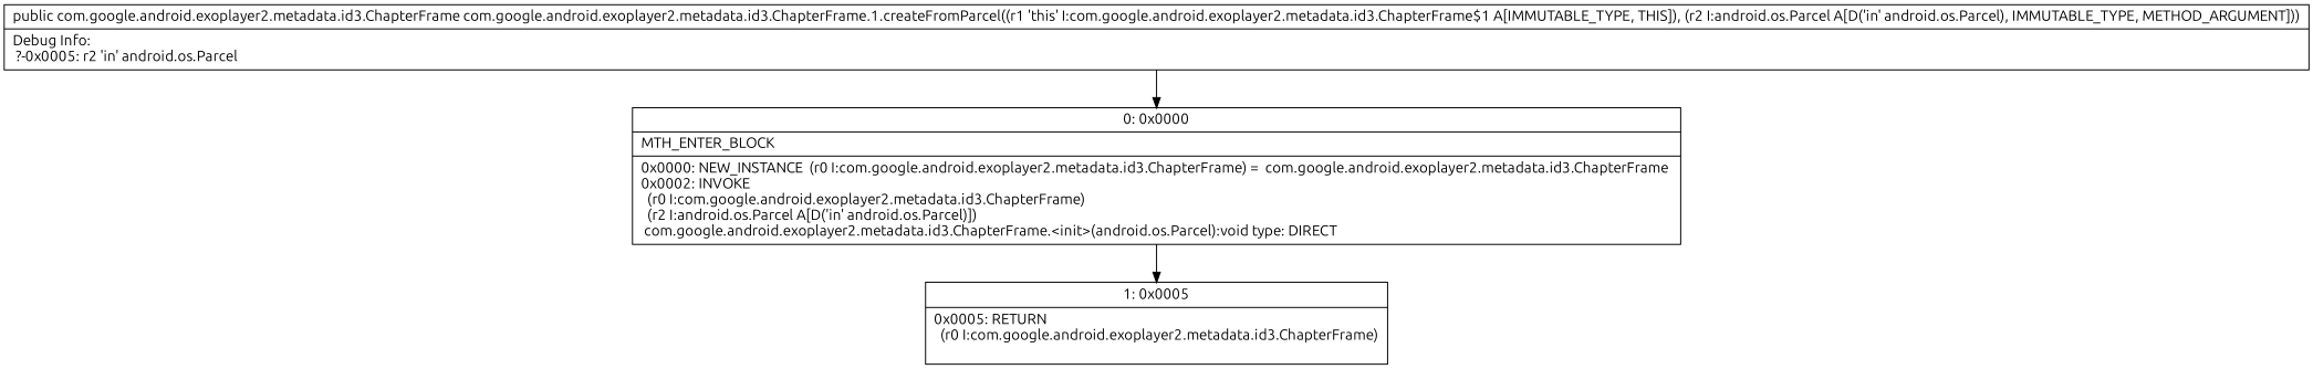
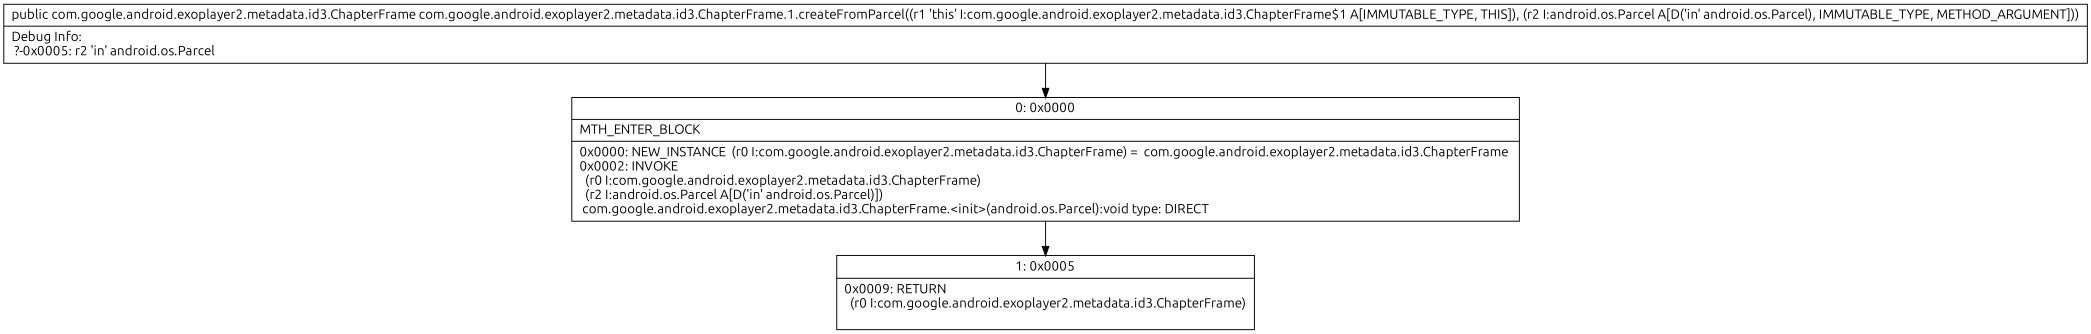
  digraph {
    fontname=Ubuntu
    node [shape=record fontname=Ubuntu]
    edge [fontname=Ubuntu]
    n1 [label="{0\:\ 0x0000|MTH_ENTER_BLOCK\l|0x0000: NEW_INSTANCE  (r0 I:com.google.android.exoplayer2.metadata.id3.ChapterFrame) =  com.google.android.exoplayer2.metadata.id3.ChapterFrame \l0x0002: INVOKE  \l  (r0 I:com.google.android.exoplayer2.metadata.id3.ChapterFrame)\l  (r2 I:android.os.Parcel A[D('in' android.os.Parcel)])\l com.google.android.exoplayer2.metadata.id3.ChapterFrame.\<init\>(android.os.Parcel):void type: DIRECT \l}"]
-   n2 [label="{1\:\ 0x0005|0x0005: RETURN  \l  (r0 I:com.google.android.exoplayer2.metadata.id3.ChapterFrame)\l \l}"]
+   n2 [label="{1\:\ 0x0005|0x0009: RETURN  \l  (r0 I:com.google.android.exoplayer2.metadata.id3.ChapterFrame)\l \l}"]
    n3 [label="{public com.google.android.exoplayer2.metadata.id3.ChapterFrame com.google.android.exoplayer2.metadata.id3.ChapterFrame.1.createFromParcel((r1 'this' I:com.google.android.exoplayer2.metadata.id3.ChapterFrame$1 A[IMMUTABLE_TYPE, THIS]), (r2 I:android.os.Parcel A[D('in' android.os.Parcel), IMMUTABLE_TYPE, METHOD_ARGUMENT]))  | Debug Info:\l  ?\-0x0005: r2 'in' android.os.Parcel\l}"]
    n1 -> n2
    n3 -> n1
  }
